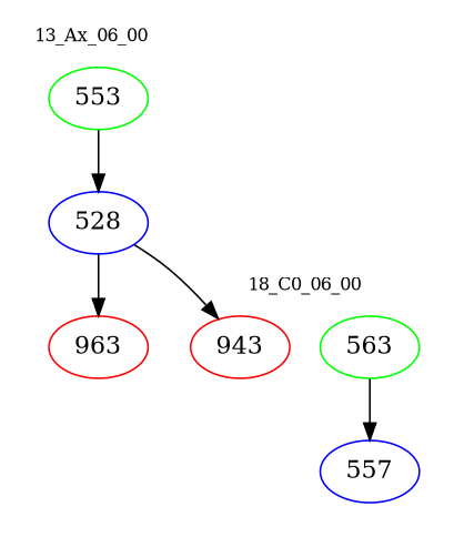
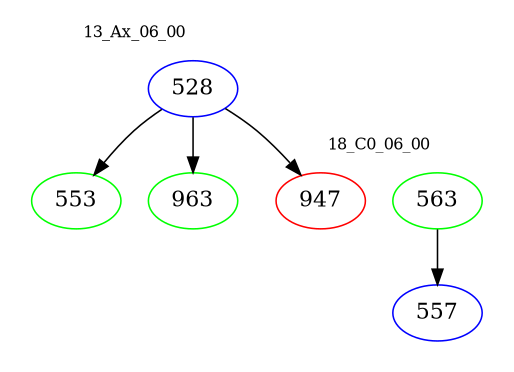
  digraph {
    node [color=green]
    edge [color=black]
    n1 [label=553]
    n2 [color=blue label=528]
-   n3 [color=red label=963]
+   n3 [label=963]
    n4 [label=563]
    n5 [color=blue label=557]
-   n6 [color=red label=943]
+   n6 [color=red label=947]
    subgraph cluster_1 {
      color=white
      fontsize=10
      label="13_Ax_06_00"
      n1
      n2
      n3
    }
    subgraph cluster_2 {
      color=white
      fontsize=10
      label="18_C0_06_00"
      n4
      n5
      n6
    }
-   n1 -> n2
+   n2 -> n1
    n2 -> n3
    n2 -> n6
    n4 -> n5
  }
